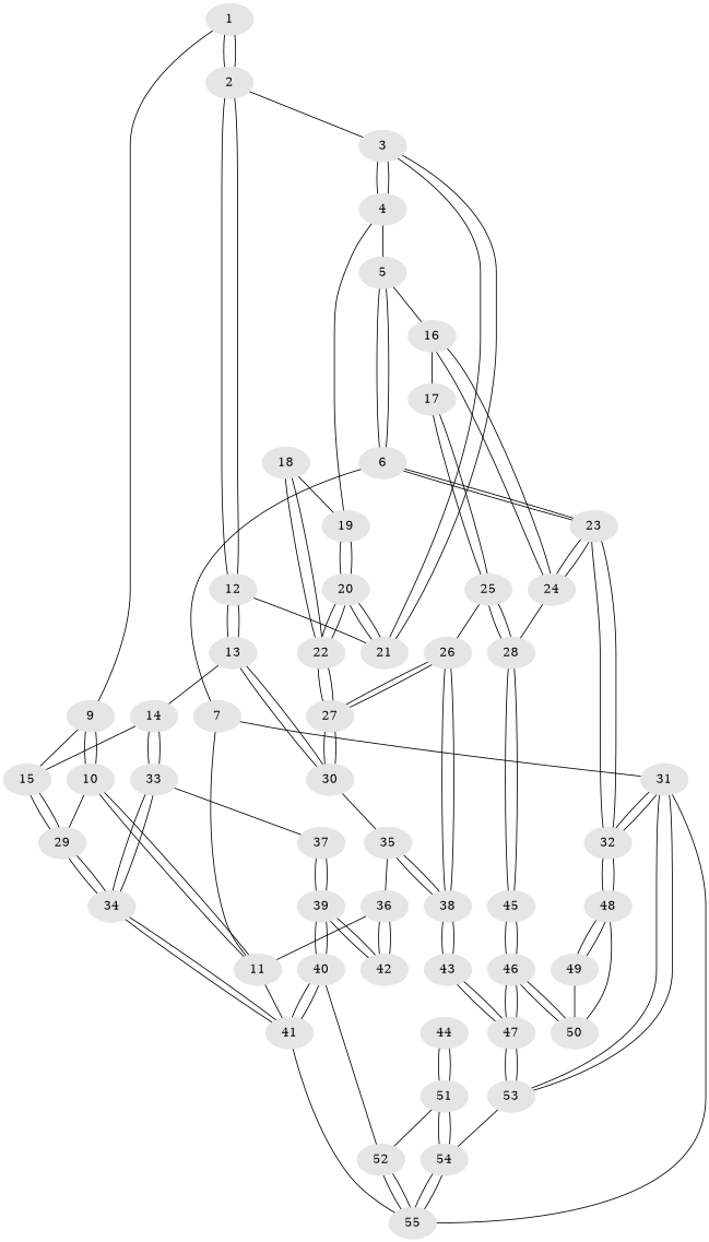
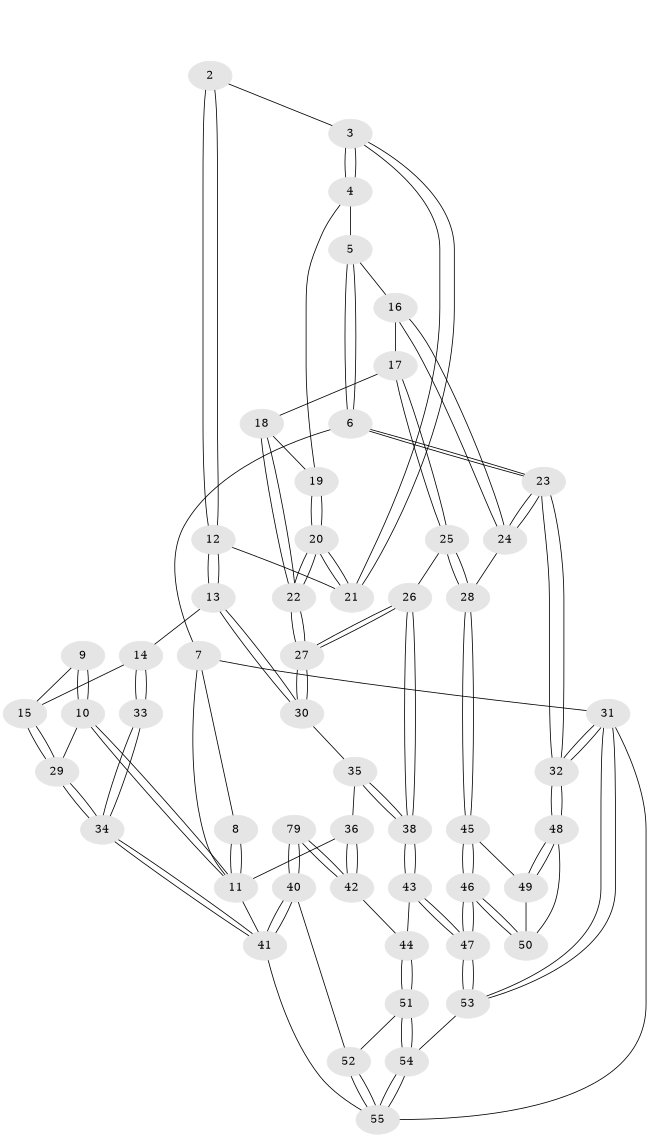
  graph {
    node [color=gray90 style=filled]
-   1
    2
    9
    3
    12
    10
    15
    4
    21
    13
    5
    19
    6
    16
    20
    7
    23
    17
    24
+   8
    11
    31
    32
    41
    53
    55
    29
    34
    14
    30
    33
    35
-   37
    18
    25
    28
    22
    26
    27
    48
    45
    38
    43
    46
    49
    36
    54
    50
-   39
+   39 [label=79]
    42
    44
    40
    47
    52
    51
-   1 -- 2
-   1 -- 2
-   1 -- 9
    2 -- 3
    2 -- 12
    2 -- 12
    9 -- 10
    9 -- 10
    9 -- 15
    3 -- 4
    3 -- 4
    3 -- 21
    3 -- 21
    12 -- 21
    12 -- 13
    12 -- 13
    10 -- 11
    10 -- 11
    10 -- 29
    15 -- 29
    15 -- 29
    4 -- 5
    4 -- 19
    13 -- 14
    13 -- 30
    13 -- 30
    5 -- 6
    5 -- 6
    5 -- 16
    19 -- 20
    19 -- 20
    6 -- 7
    6 -- 23
    6 -- 23
    16 -- 17
    16 -- 24
    16 -- 24
    20 -- 21
    20 -- 21
    20 -- 22
    20 -- 22
+   7 -- 8
    7 -- 11
    7 -- 31
    23 -- 24
    23 -- 24
    23 -- 32
    23 -- 32
+   17 -- 18
    17 -- 25
    17 -- 25
    24 -- 28
+   8 -- 11
+   8 -- 11
    11 -- 41
    31 -- 32
    31 -- 32
    31 -- 53
    31 -- 53
    31 -- 55
    32 -- 48
    32 -- 48
    41 -- 55
    53 -- 54
    29 -- 34
    29 -- 34
    34 -- 41
    34 -- 41
    14 -- 15
    14 -- 33
    14 -- 33
    30 -- 35
    33 -- 34
    33 -- 34
-   33 -- 37
    35 -- 38
    35 -- 38
    35 -- 36
-   37 -- 39
-   37 -- 39
    18 -- 19
    18 -- 22
    18 -- 22
    25 -- 28
    25 -- 28
    25 -- 26
    28 -- 45
    28 -- 45
    22 -- 27
    22 -- 27
    26 -- 27
    26 -- 27
    26 -- 38
    26 -- 38
    27 -- 30
    27 -- 30
    48 -- 49
    48 -- 49
    48 -- 50
    45 -- 46
    45 -- 46
+   45 -- 49
    38 -- 43
    38 -- 43
+   43 -- 44
    43 -- 47
    43 -- 47
    46 -- 50
    46 -- 50
    46 -- 47
    46 -- 47
    49 -- 50
    36 -- 11
    36 -- 42
    36 -- 42
    54 -- 55
    54 -- 55
    39 -- 42
    39 -- 42
    39 -- 40
    39 -- 40
+   42 -- 44
    44 -- 51
    44 -- 51
    40 -- 41
    40 -- 41
    40 -- 52
    47 -- 53
    47 -- 53
    52 -- 55
    52 -- 55
    51 -- 54
    51 -- 54
    51 -- 52
  }
